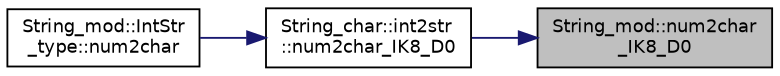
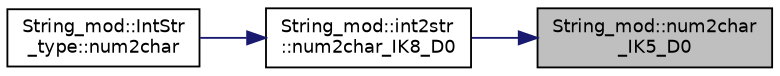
  digraph {
    rankdir=RL
    node [color=black fillcolor=white fontname=Helvetica fontsize=10 shape=record style=filled]
    edge [color=midnightblue dir=back fontname=Helvetica fontsize=10 labelfontname=Helvetica labelfontsize=10 style=solid]
-   n1 [fillcolor=grey75 fontcolor=black height=0.2 label="String_mod::num2char\l_IK8_D0" width=0.4]
-   n2 [height=0.2 label="String_char::int2str\l::num2char_IK8_D0" width=0.4]
+   n1 [fillcolor=grey75 fontcolor=black height=0.2 label="String_mod::num2char\l_IK5_D0" width=0.4]
+   n2 [height=0.2 label="String_mod::int2str\l::num2char_IK8_D0" width=0.4]
    n3 [height=0.2 label="String_mod::IntStr\l_type::num2char" width=0.4]
    n1 -> n2
    n2 -> n3
  }
